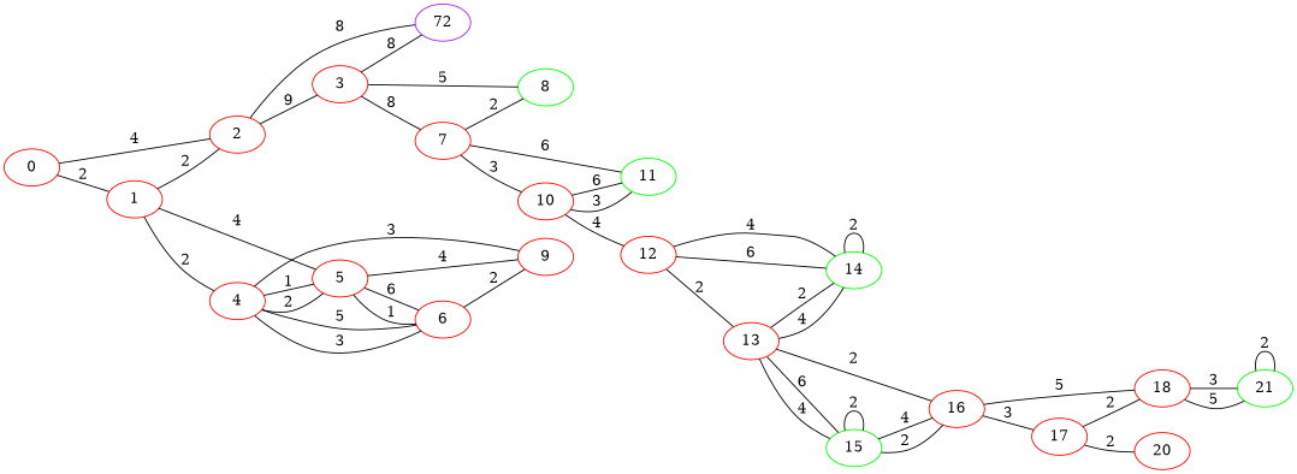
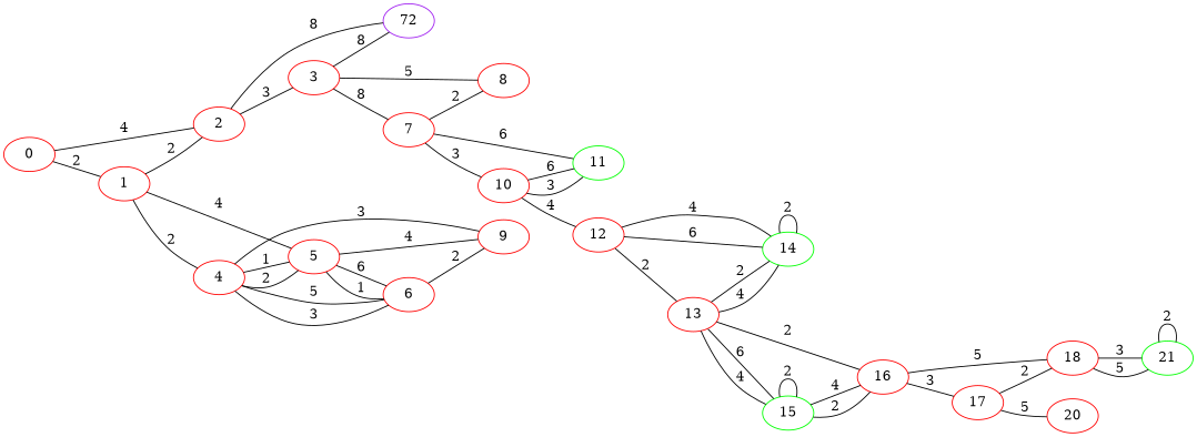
  graph {
    rankdir=LR
    node [color=red weight=1]
    0
    1
    2
    4
    5
    3
    n7 [color=purple label=72 weight=4]
    6
    9
    7
-   8 [color=green]
+   8
    10
    11 [color=green weight=2]
    12
    13
    14 [color=green weight=2]
    15 [color=green weight=2]
    16
    17
    18
    20
    21 [color=green weight=2]
    0 -- 1 [label=2]
    0 -- 2 [label=4]
    1 -- 2 [label=2]
    1 -- 4 [label=2]
    1 -- 5 [label=4]
-   2 -- 3 [label=9]
+   2 -- 3 [label=3]
    2 -- n7 [label=8]
    4 -- 5 [label=1]
    4 -- 5 [label=2]
    4 -- 6 [label=5]
    4 -- 6 [label=3]
    4 -- 9 [label=3]
    5 -- 6 [label=6]
    5 -- 6 [label=1]
    5 -- 9 [label=4]
    3 -- n7 [label=8]
    3 -- 7 [label=8]
    3 -- 8 [label=5]
    6 -- 9 [label=2]
    7 -- 8 [label=2]
    7 -- 10 [label=3]
    7 -- 11 [label=6]
    10 -- 11 [label=6]
    10 -- 11 [label=3]
    10 -- 12 [label=4]
    12 -- 13 [label=2]
    12 -- 14 [label=4]
    12 -- 14 [label=6]
    13 -- 14 [label=2]
    13 -- 14 [label=4]
    13 -- 15 [label=6]
    13 -- 15 [label=4]
    13 -- 16 [label=2]
    14 -- 14 [label=2]
    15 -- 15 [label=2]
    15 -- 16 [label=4]
    15 -- 16 [label=2]
    16 -- 17 [label=3]
    16 -- 18 [label=5]
    17 -- 18 [label=2]
-   17 -- 20 [label=2]
+   17 -- 20 [label=5]
    18 -- 21 [label=3]
    18 -- 21 [label=5]
    21 -- 21 [label=2]
  }
